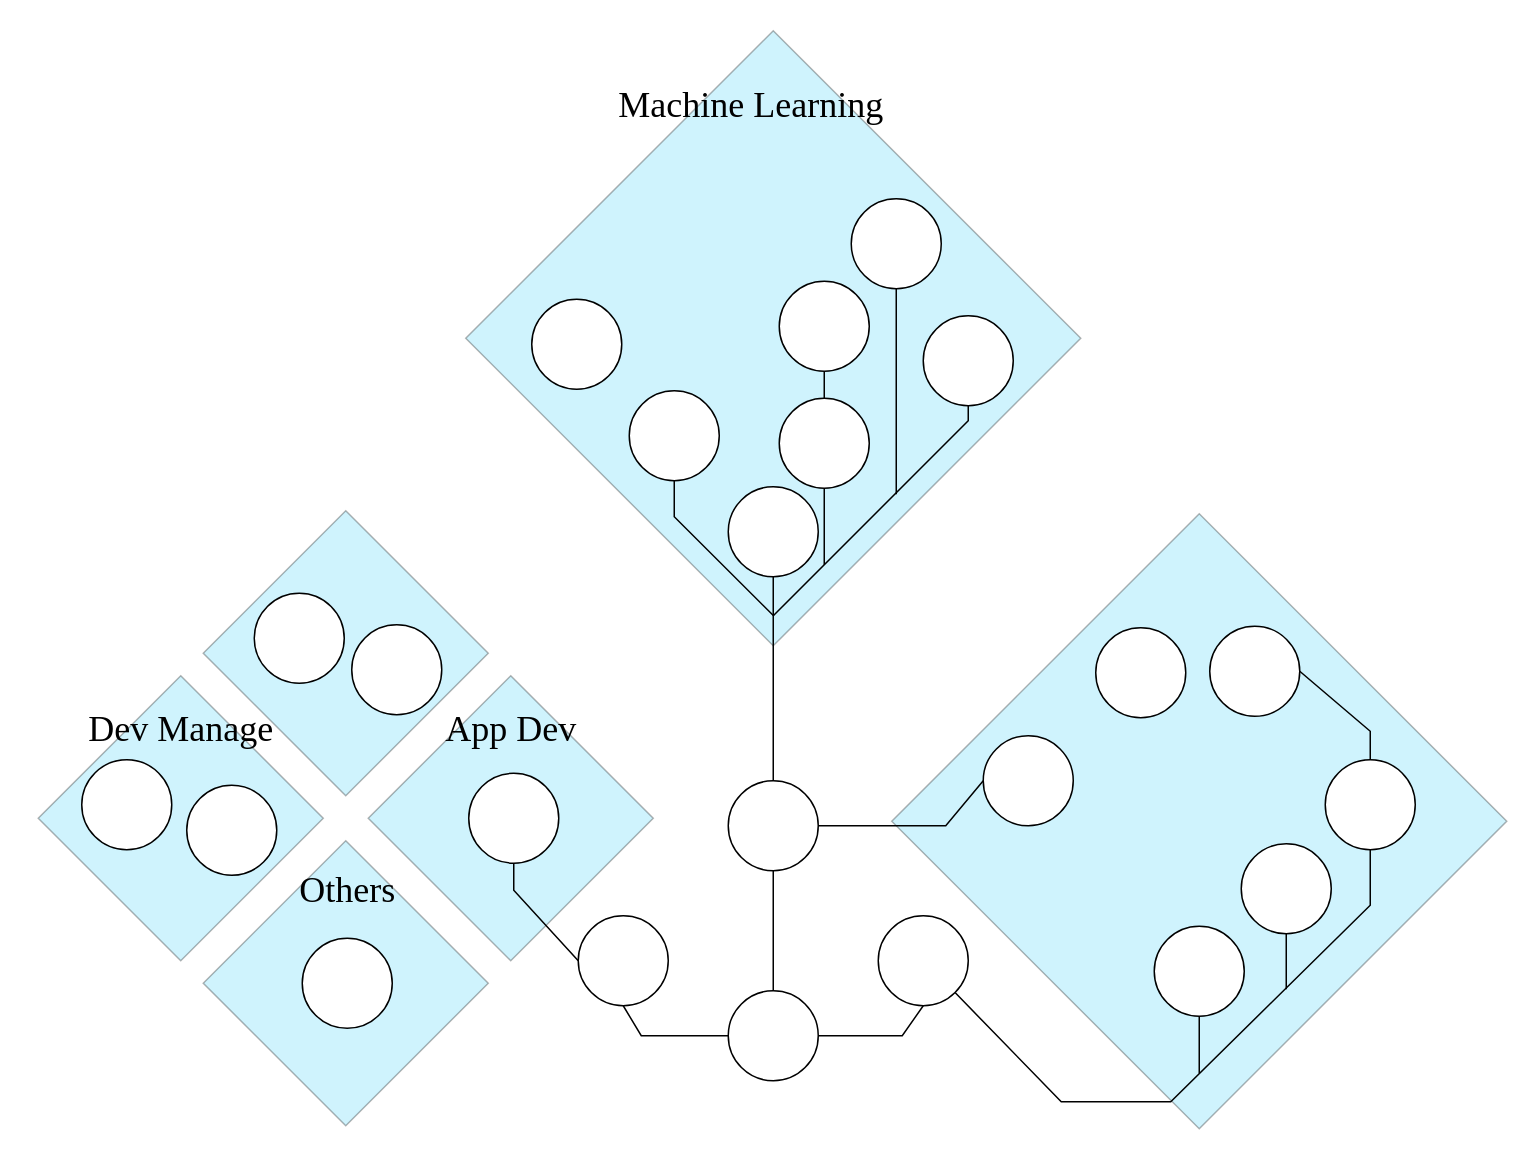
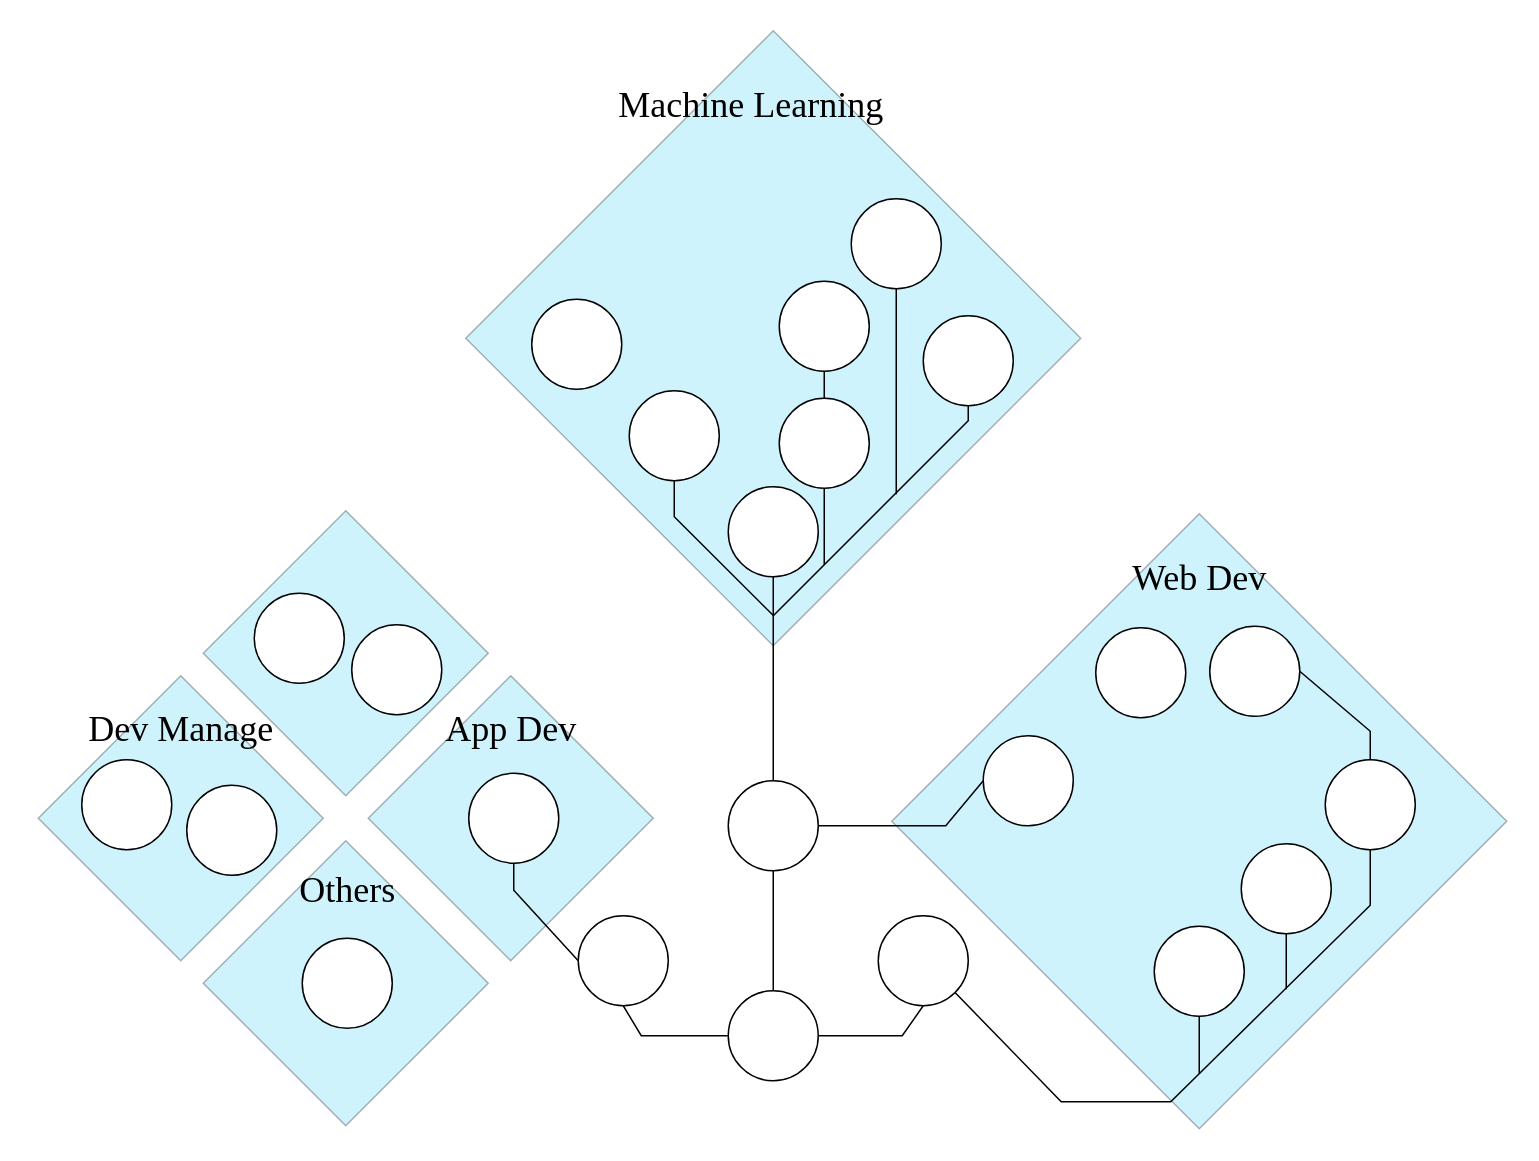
  <mxCell id="0" />
  <mxCell id="1" parent="0" />
  <mxCell id="2" value="" style="rhombus;whiteSpace=wrap;html=1;treeFolding=0;double=0;fillColor=#60d7f9;opacity=30;" parent="1" vertex="1"><mxGeometry x="310" y="20" width="410" height="410" as="geometry" /></mxCell>
  <mxCell id="3" value="" style="rhombus;whiteSpace=wrap;html=1;treeFolding=0;double=0;fillColor=#60d7f9;opacity=30;" parent="1" vertex="1"><mxGeometry x="594" y="342" width="410" height="410" as="geometry" /></mxCell>
  <mxCell id="4" style="edgeStyle=none;rounded=0;jumpStyle=none;orthogonalLoop=1;jettySize=auto;html=1;exitX=0.5;exitY=1;exitDx=0;exitDy=0;entryX=0.5;entryY=0;entryDx=0;entryDy=0;endArrow=none;endFill=0;targetPerimeterSpacing=0;" parent="1" source="7" target="12" edge="1"><mxGeometry relative="1" as="geometry" /></mxCell>
  <mxCell id="5" style="edgeStyle=none;rounded=0;jumpStyle=none;orthogonalLoop=1;jettySize=auto;html=1;exitX=0.5;exitY=0;exitDx=0;exitDy=0;entryX=0.5;entryY=1;entryDx=0;entryDy=0;endArrow=none;endFill=0;targetPerimeterSpacing=0;" parent="1" source="7" target="19" edge="1"><mxGeometry relative="1" as="geometry" /></mxCell>
  <mxCell id="6" style="edgeStyle=none;rounded=0;jumpStyle=none;orthogonalLoop=1;jettySize=auto;html=1;exitX=1;exitY=0.5;exitDx=0;exitDy=0;entryX=0;entryY=0.5;entryDx=0;entryDy=0;endArrow=none;endFill=0;targetPerimeterSpacing=0;" parent="1" source="7" target="42" edge="1"><mxGeometry relative="1" as="geometry"><Array as="points"><mxPoint x="630" y="550" /></Array></mxGeometry></mxCell>
  <mxCell id="7" value="" style="ellipse;whiteSpace=wrap;html=1;aspect=fixed;class=&quot;skill-circle&quot;;container=0;comic=0;" parent="1" vertex="1"><mxGeometry x="485" y="520" width="60" height="60" as="geometry" /></mxCell>
  <mxCell id="8" style="rounded=0;orthogonalLoop=1;jettySize=auto;html=1;exitX=1;exitY=1;exitDx=0;exitDy=0;endArrow=none;endFill=0;entryX=0.5;entryY=1;entryDx=0;entryDy=0;" parent="1" source="9" target="18" edge="1"><mxGeometry relative="1" as="geometry"><mxPoint x="899" y="786" as="targetPoint" /><Array as="points"><mxPoint x="707" y="734" /><mxPoint x="780" y="734" /><mxPoint x="913" y="603" /></Array></mxGeometry></mxCell>
  <mxCell id="9" value="" style="ellipse;whiteSpace=wrap;html=1;aspect=fixed;class=&quot;skill-circle&quot;;" parent="1" vertex="1"><mxGeometry x="585" y="610" width="60" height="60" as="geometry" /></mxCell>
  <mxCell id="10" style="rounded=0;orthogonalLoop=1;jettySize=auto;html=1;exitX=0;exitY=0.5;exitDx=0;exitDy=0;entryX=0.5;entryY=1;entryDx=0;entryDy=0;endArrow=none;endFill=0;elbow=vertical;" parent="1" source="12" target="13" edge="1"><mxGeometry relative="1" as="geometry"><Array as="points"><mxPoint x="427" y="690" /></Array></mxGeometry></mxCell>
  <mxCell id="11" style="rounded=0;orthogonalLoop=1;jettySize=auto;html=1;exitX=1;exitY=0.5;exitDx=0;exitDy=0;entryX=0.5;entryY=1;entryDx=0;entryDy=0;endArrow=none;endFill=0;elbow=vertical;targetPerimeterSpacing=0;jumpStyle=none;" parent="1" source="12" target="9" edge="1"><mxGeometry relative="1" as="geometry"><Array as="points"><mxPoint x="601" y="690" /></Array></mxGeometry></mxCell>
  <mxCell id="12" value="" style="ellipse;whiteSpace=wrap;html=1;aspect=fixed;class=&quot;skill-circle&quot;;" parent="1" vertex="1"><mxGeometry x="485" y="660" width="60" height="60" as="geometry" /></mxCell>
  <mxCell id="13" value="" style="ellipse;whiteSpace=wrap;html=1;aspect=fixed;class=&quot;skill-circle&quot;;" parent="1" vertex="1"><mxGeometry x="385" y="610" width="60" height="60" as="geometry" /></mxCell>
  <mxCell id="14" style="edgeStyle=none;rounded=0;jumpStyle=none;orthogonalLoop=1;jettySize=auto;html=1;exitX=0.5;exitY=1;exitDx=0;exitDy=0;endArrow=none;endFill=0;targetPerimeterSpacing=0;" parent="1" source="15" edge="1"><mxGeometry relative="1" as="geometry"><mxPoint x="799" y="715" as="targetPoint" /></mxGeometry></mxCell>
  <mxCell id="15" value="" style="ellipse;whiteSpace=wrap;html=1;aspect=fixed;class=&quot;skill-circle&quot;;" parent="1" vertex="1"><mxGeometry x="769" y="617" width="60" height="60" as="geometry" /></mxCell>
  <mxCell id="16" style="edgeStyle=none;rounded=0;jumpStyle=none;orthogonalLoop=1;jettySize=auto;html=1;exitX=0.5;exitY=1;exitDx=0;exitDy=0;endArrow=none;endFill=0;targetPerimeterSpacing=0;" parent="1" source="17" edge="1"><mxGeometry relative="1" as="geometry"><mxPoint x="857" y="659" as="targetPoint" /></mxGeometry></mxCell>
  <mxCell id="17" value="" style="ellipse;whiteSpace=wrap;html=1;aspect=fixed;class=&quot;skill-circle&quot;;" parent="1" vertex="1"><mxGeometry x="827" y="562" width="60" height="60" as="geometry" /></mxCell>
  <mxCell id="18" value="" style="ellipse;whiteSpace=wrap;html=1;aspect=fixed;class=&quot;skill-circle&quot;;" parent="1" vertex="1"><mxGeometry x="883" y="506" width="60" height="60" as="geometry" /></mxCell>
  <mxCell id="19" value="" style="ellipse;whiteSpace=wrap;html=1;aspect=fixed;class=&quot;skill-circle&quot;;" parent="1" vertex="1"><mxGeometry x="485" y="324" width="60" height="60" as="geometry" /></mxCell>
  <mxCell id="20" style="edgeStyle=none;rounded=0;jumpStyle=none;orthogonalLoop=1;jettySize=auto;html=1;exitX=0.5;exitY=0;exitDx=0;exitDy=0;entryX=0.5;entryY=1;entryDx=0;entryDy=0;endArrow=none;endFill=0;targetPerimeterSpacing=0;" parent="1" source="22" target="23" edge="1"><mxGeometry relative="1" as="geometry" /></mxCell>
  <mxCell id="21" style="edgeStyle=none;rounded=0;jumpStyle=none;orthogonalLoop=1;jettySize=auto;html=1;exitX=0.5;exitY=1;exitDx=0;exitDy=0;endArrow=none;endFill=0;targetPerimeterSpacing=0;" parent="1" source="22" edge="1"><mxGeometry relative="1" as="geometry"><mxPoint x="549" y="376" as="targetPoint" /></mxGeometry></mxCell>
  <mxCell id="22" value="" style="ellipse;whiteSpace=wrap;html=1;aspect=fixed;class=&quot;skill-circle&quot;;" parent="1" vertex="1"><mxGeometry x="519" y="265" width="60" height="60" as="geometry" /></mxCell>
  <mxCell id="23" value="" style="ellipse;whiteSpace=wrap;html=1;aspect=fixed;class=&quot;skill-circle&quot;;" parent="1" vertex="1"><mxGeometry x="519" y="187" width="60" height="60" as="geometry" /></mxCell>
  <mxCell id="24" value="" style="rhombus;whiteSpace=wrap;html=1;treeFolding=0;double=0;fillColor=#60d7f9;opacity=30;" parent="1" vertex="1"><mxGeometry x="135" y="340" width="190" height="190" as="geometry" /></mxCell>
  <mxCell id="25" value="" style="rhombus;whiteSpace=wrap;html=1;treeFolding=0;double=0;fillColor=#60d7f9;opacity=30;" parent="1" vertex="1"><mxGeometry x="245" y="450" width="190" height="190" as="geometry" /></mxCell>
  <mxCell id="26" value="" style="rhombus;whiteSpace=wrap;html=1;treeFolding=0;double=0;fillColor=#60d7f9;opacity=30;" parent="1" vertex="1"><mxGeometry x="25" y="450" width="190" height="190" as="geometry" /></mxCell>
  <mxCell id="27" value="" style="rhombus;whiteSpace=wrap;html=1;treeFolding=0;double=0;fillColor=#60d7f9;opacity=30;" parent="1" vertex="1"><mxGeometry x="135" y="560" width="190" height="190" as="geometry" /></mxCell>
  <mxCell id="28" value="" style="ellipse;whiteSpace=wrap;html=1;aspect=fixed;class=&quot;skill-circle&quot;;" parent="1" vertex="1"><mxGeometry x="169" y="395" width="60" height="60" as="geometry" /></mxCell>
  <mxCell id="29" value="" style="ellipse;whiteSpace=wrap;html=1;aspect=fixed;class=&quot;skill-circle&quot;;" parent="1" vertex="1"><mxGeometry x="234" y="416" width="60" height="60" as="geometry" /></mxCell>
  <mxCell id="30" value="" style="ellipse;whiteSpace=wrap;html=1;aspect=fixed;class=&quot;skill-circle&quot;;" parent="1" vertex="1"><mxGeometry x="54" y="506" width="60" height="60" as="geometry" /></mxCell>
  <mxCell id="31" value="" style="ellipse;whiteSpace=wrap;html=1;aspect=fixed;class=&quot;skill-circle&quot;;" parent="1" vertex="1"><mxGeometry x="124" y="523" width="60" height="60" as="geometry" /></mxCell>
  <mxCell id="32" value="" style="ellipse;whiteSpace=wrap;html=1;aspect=fixed;class=&quot;skill-circle&quot;;" parent="1" vertex="1"><mxGeometry x="201" y="625" width="60" height="60" as="geometry" /></mxCell>
  <mxCell id="33" value="" style="ellipse;whiteSpace=wrap;html=1;aspect=fixed;class=&quot;skill-circle&quot;;" parent="1" vertex="1"><mxGeometry x="312" y="515" width="60" height="60" as="geometry" /></mxCell>
  <mxCell id="34" style="edgeStyle=none;rounded=0;jumpStyle=none;orthogonalLoop=1;jettySize=auto;html=1;exitX=0.5;exitY=1;exitDx=0;exitDy=0;endArrow=none;endFill=0;targetPerimeterSpacing=0;" parent="1" source="35" edge="1"><mxGeometry relative="1" as="geometry"><mxPoint x="597" y="329" as="targetPoint" /></mxGeometry></mxCell>
  <mxCell id="35" value="" style="ellipse;whiteSpace=wrap;html=1;aspect=fixed;class=&quot;skill-circle&quot;;" parent="1" vertex="1"><mxGeometry x="567" y="132" width="60" height="60" as="geometry" /></mxCell>
  <mxCell id="36" style="edgeStyle=none;rounded=0;jumpStyle=none;orthogonalLoop=1;jettySize=auto;html=1;exitX=0.5;exitY=1;exitDx=0;exitDy=0;endArrow=none;endFill=0;targetPerimeterSpacing=0;" parent="1" source="37" edge="1"><mxGeometry relative="1" as="geometry"><mxPoint x="515" y="410" as="targetPoint" /><Array as="points"><mxPoint x="645" y="280" /></Array></mxGeometry></mxCell>
  <mxCell id="37" value="" style="ellipse;whiteSpace=wrap;html=1;aspect=fixed;class=&quot;skill-circle&quot;;" parent="1" vertex="1"><mxGeometry x="615" y="210" width="60" height="60" as="geometry" /></mxCell>
  <mxCell id="38" style="edgeStyle=none;rounded=0;jumpStyle=none;orthogonalLoop=1;jettySize=auto;html=1;exitX=0.5;exitY=1;exitDx=0;exitDy=0;endArrow=none;endFill=0;targetPerimeterSpacing=0;" parent="1" source="39" edge="1"><mxGeometry relative="1" as="geometry"><mxPoint x="515.4" y="410.2" as="targetPoint" /><Array as="points"><mxPoint x="449" y="344" /></Array></mxGeometry></mxCell>
  <mxCell id="39" value="" style="ellipse;whiteSpace=wrap;html=1;aspect=fixed;class=&quot;skill-circle&quot;;" parent="1" vertex="1"><mxGeometry x="419" y="260" width="60" height="60" as="geometry" /></mxCell>
  <mxCell id="40" value="" style="ellipse;whiteSpace=wrap;html=1;aspect=fixed;class=&quot;skill-circle&quot;;" parent="1" vertex="1"><mxGeometry x="354" y="199" width="60" height="60" as="geometry" /></mxCell>
  <mxCell id="41" style="edgeStyle=none;rounded=0;jumpStyle=none;orthogonalLoop=1;jettySize=auto;html=1;entryX=0.5;entryY=1;entryDx=0;entryDy=0;endArrow=none;endFill=0;targetPerimeterSpacing=0;exitX=0;exitY=0.5;exitDx=0;exitDy=0;" parent="1" source="13" target="33" edge="1"><mxGeometry relative="1" as="geometry"><Array as="points"><mxPoint x="342" y="593" /></Array></mxGeometry></mxCell>
  <mxCell id="42" value="" style="ellipse;whiteSpace=wrap;html=1;aspect=fixed;class=&quot;skill-circle&quot;;" parent="1" vertex="1"><mxGeometry x="655" y="490" width="60" height="60" as="geometry" /></mxCell>
  <mxCell id="43" value="" style="ellipse;whiteSpace=wrap;html=1;aspect=fixed;class=&quot;skill-circle&quot;;" parent="1" vertex="1"><mxGeometry x="730" y="418" width="60" height="60" as="geometry" /></mxCell>
  <mxCell id="44" style="rounded=0;orthogonalLoop=1;jettySize=auto;html=1;exitX=1;exitY=0.5;exitDx=0;exitDy=0;entryX=0.5;entryY=0;entryDx=0;entryDy=0;endArrow=none;endFill=0;" parent="1" source="45" target="18" edge="1"><mxGeometry relative="1" as="geometry"><Array as="points"><mxPoint x="913" y="487" /></Array></mxGeometry></mxCell>
  <mxCell id="45" value="" style="ellipse;whiteSpace=wrap;html=1;aspect=fixed;class=&quot;skill-circle&quot;;" parent="1" vertex="1"><mxGeometry x="806" y="417" width="60" height="60" as="geometry" /></mxCell>
  <mxCell id="46" value="&lt;font style=&quot;font-size: 24px&quot; face=&quot;Verdana&quot;&gt;Machine Learning&lt;/font&gt;" style="text;html=1;align=center;verticalAlign=middle;resizable=0;points=[];autosize=1;" parent="1" vertex="1"><mxGeometry x="385" y="60" width="230" height="20" as="geometry" /></mxCell>
  <mxCell id="47" value="&lt;font style=&quot;font-size: 24px&quot; face=&quot;Verdana&quot;&gt;App Dev&lt;/font&gt;" style="text;html=1;align=center;verticalAlign=middle;resizable=0;points=[];autosize=1;" parent="1" vertex="1"><mxGeometry x="280" y="476" width="120" height="20" as="geometry" /></mxCell>
  <mxCell id="48" value="&lt;font style=&quot;font-size: 24px&quot; face=&quot;Verdana&quot;&gt;Others&lt;/font&gt;" style="text;html=1;align=center;verticalAlign=middle;resizable=0;points=[];autosize=1;" parent="1" vertex="1"><mxGeometry x="181" y="583" width="100" height="20" as="geometry" /></mxCell>
  <mxCell id="49" value="&lt;font style=&quot;font-size: 24px&quot; face=&quot;Verdana&quot;&gt;Dev Manage&lt;/font&gt;" style="text;html=1;align=center;verticalAlign=middle;resizable=0;points=[];autosize=1;" parent="1" vertex="1"><mxGeometry x="20" y="476" width="200" height="20" as="geometry" /></mxCell>
+ <mxCell id="50" value="&lt;font style=&quot;font-size: 24px&quot; face=&quot;Verdana&quot;&gt;Web Dev&lt;/font&gt;" style="text;html=1;align=center;verticalAlign=middle;resizable=0;points=[];autosize=1;" parent="1" vertex="1"><mxGeometry x="739" y="375" width="120" height="20" as="geometry" /></mxCell>
